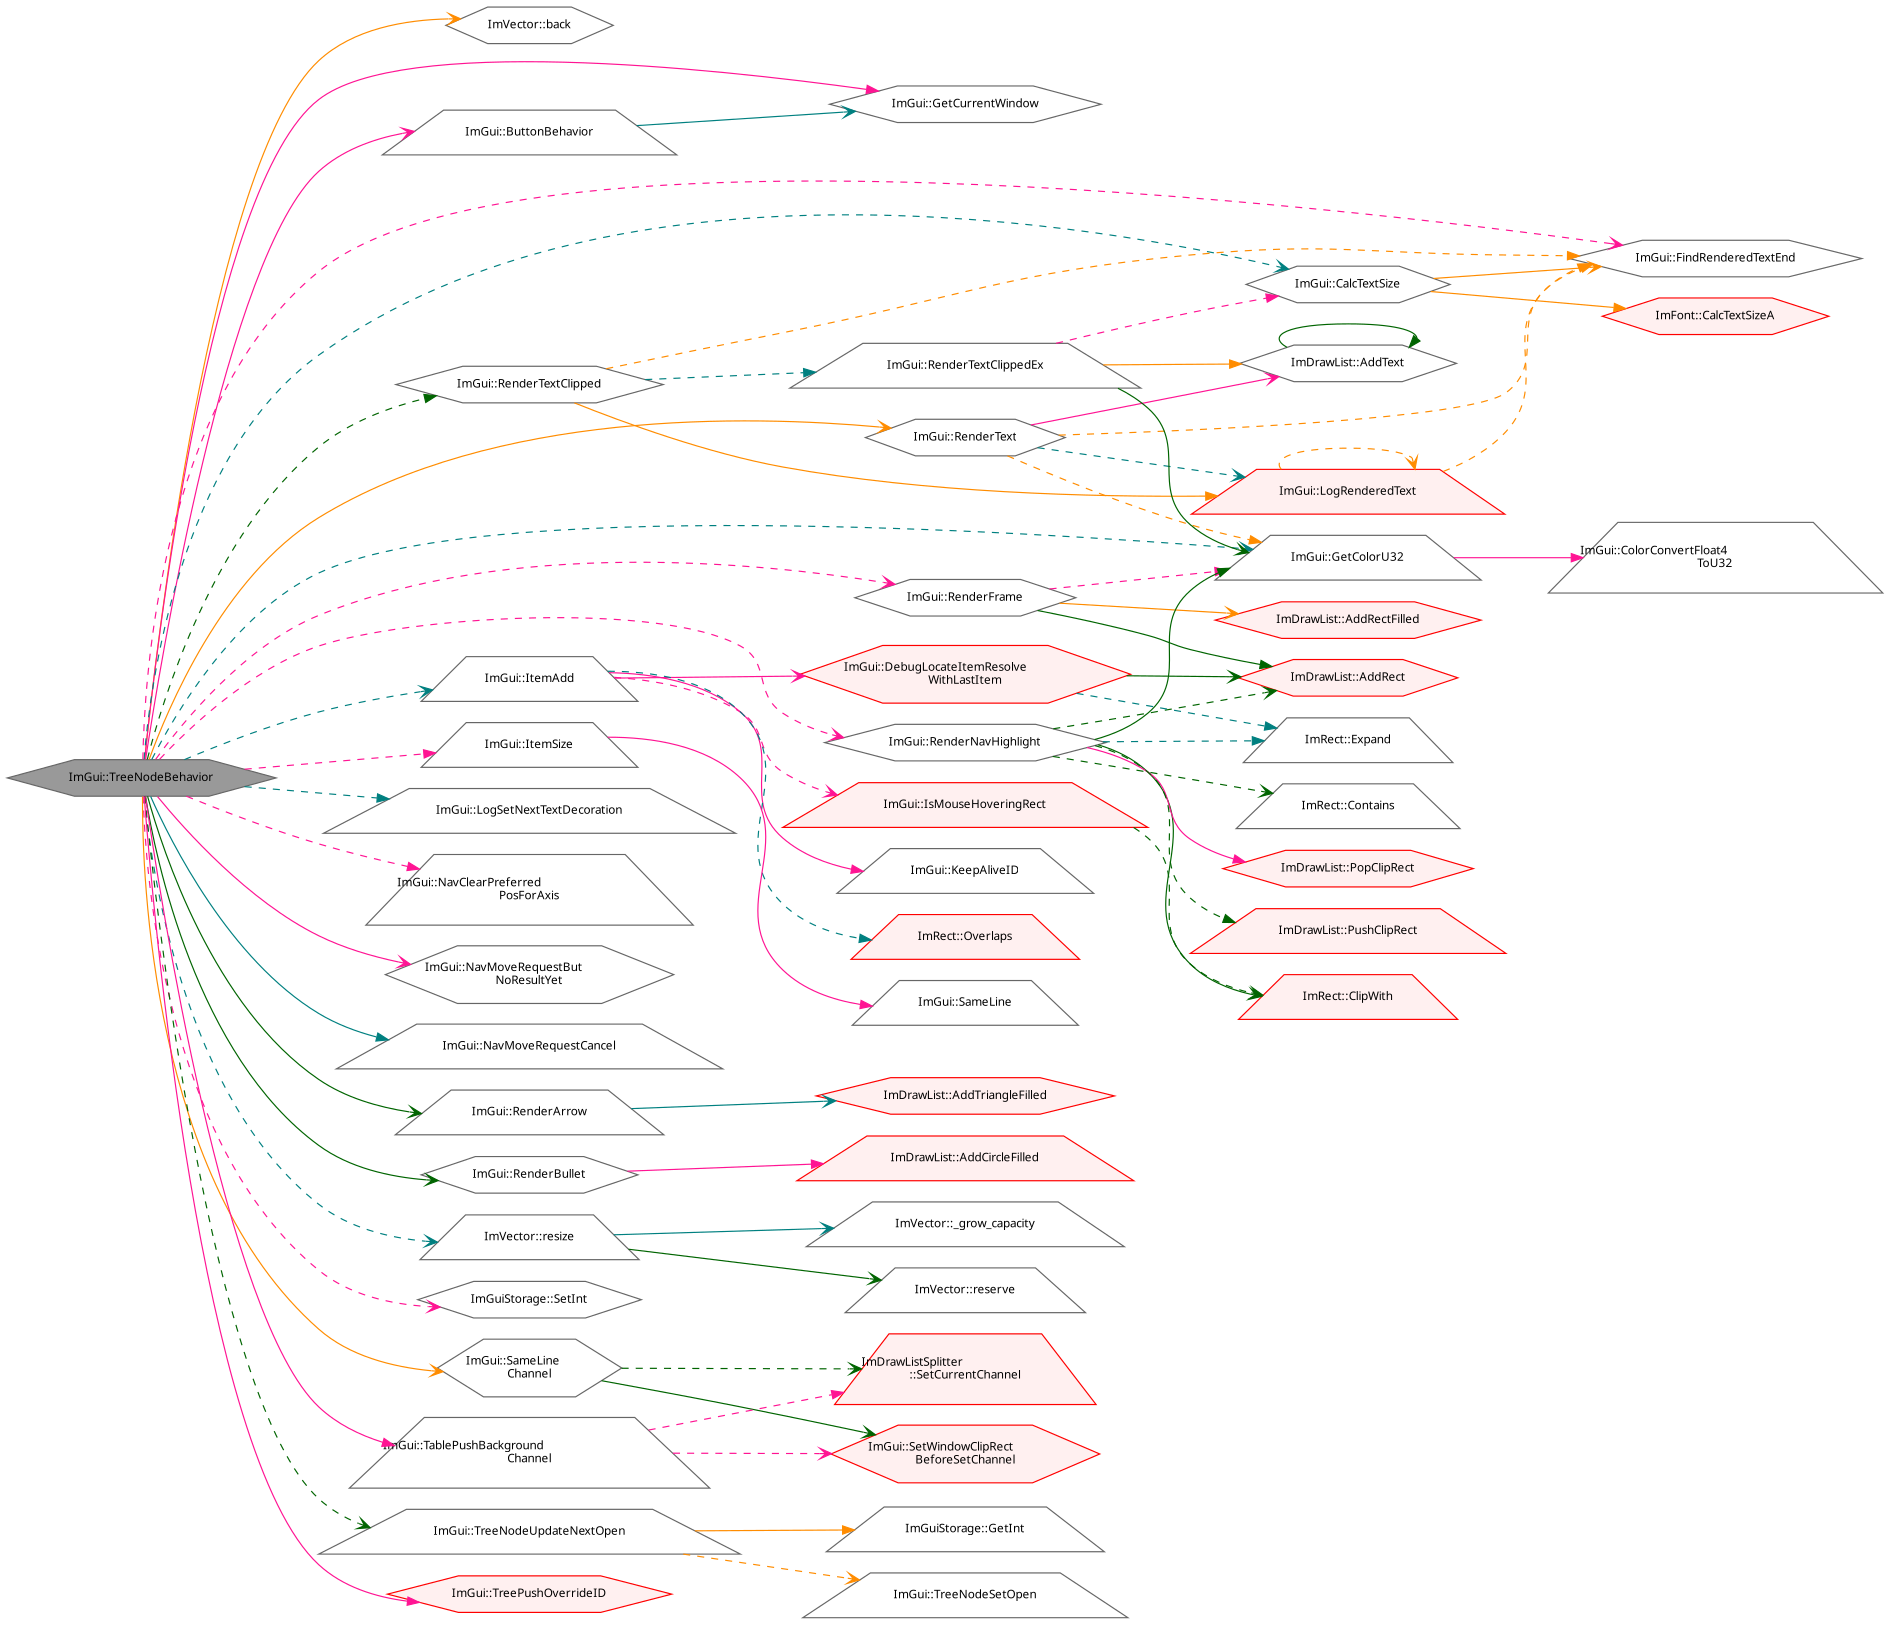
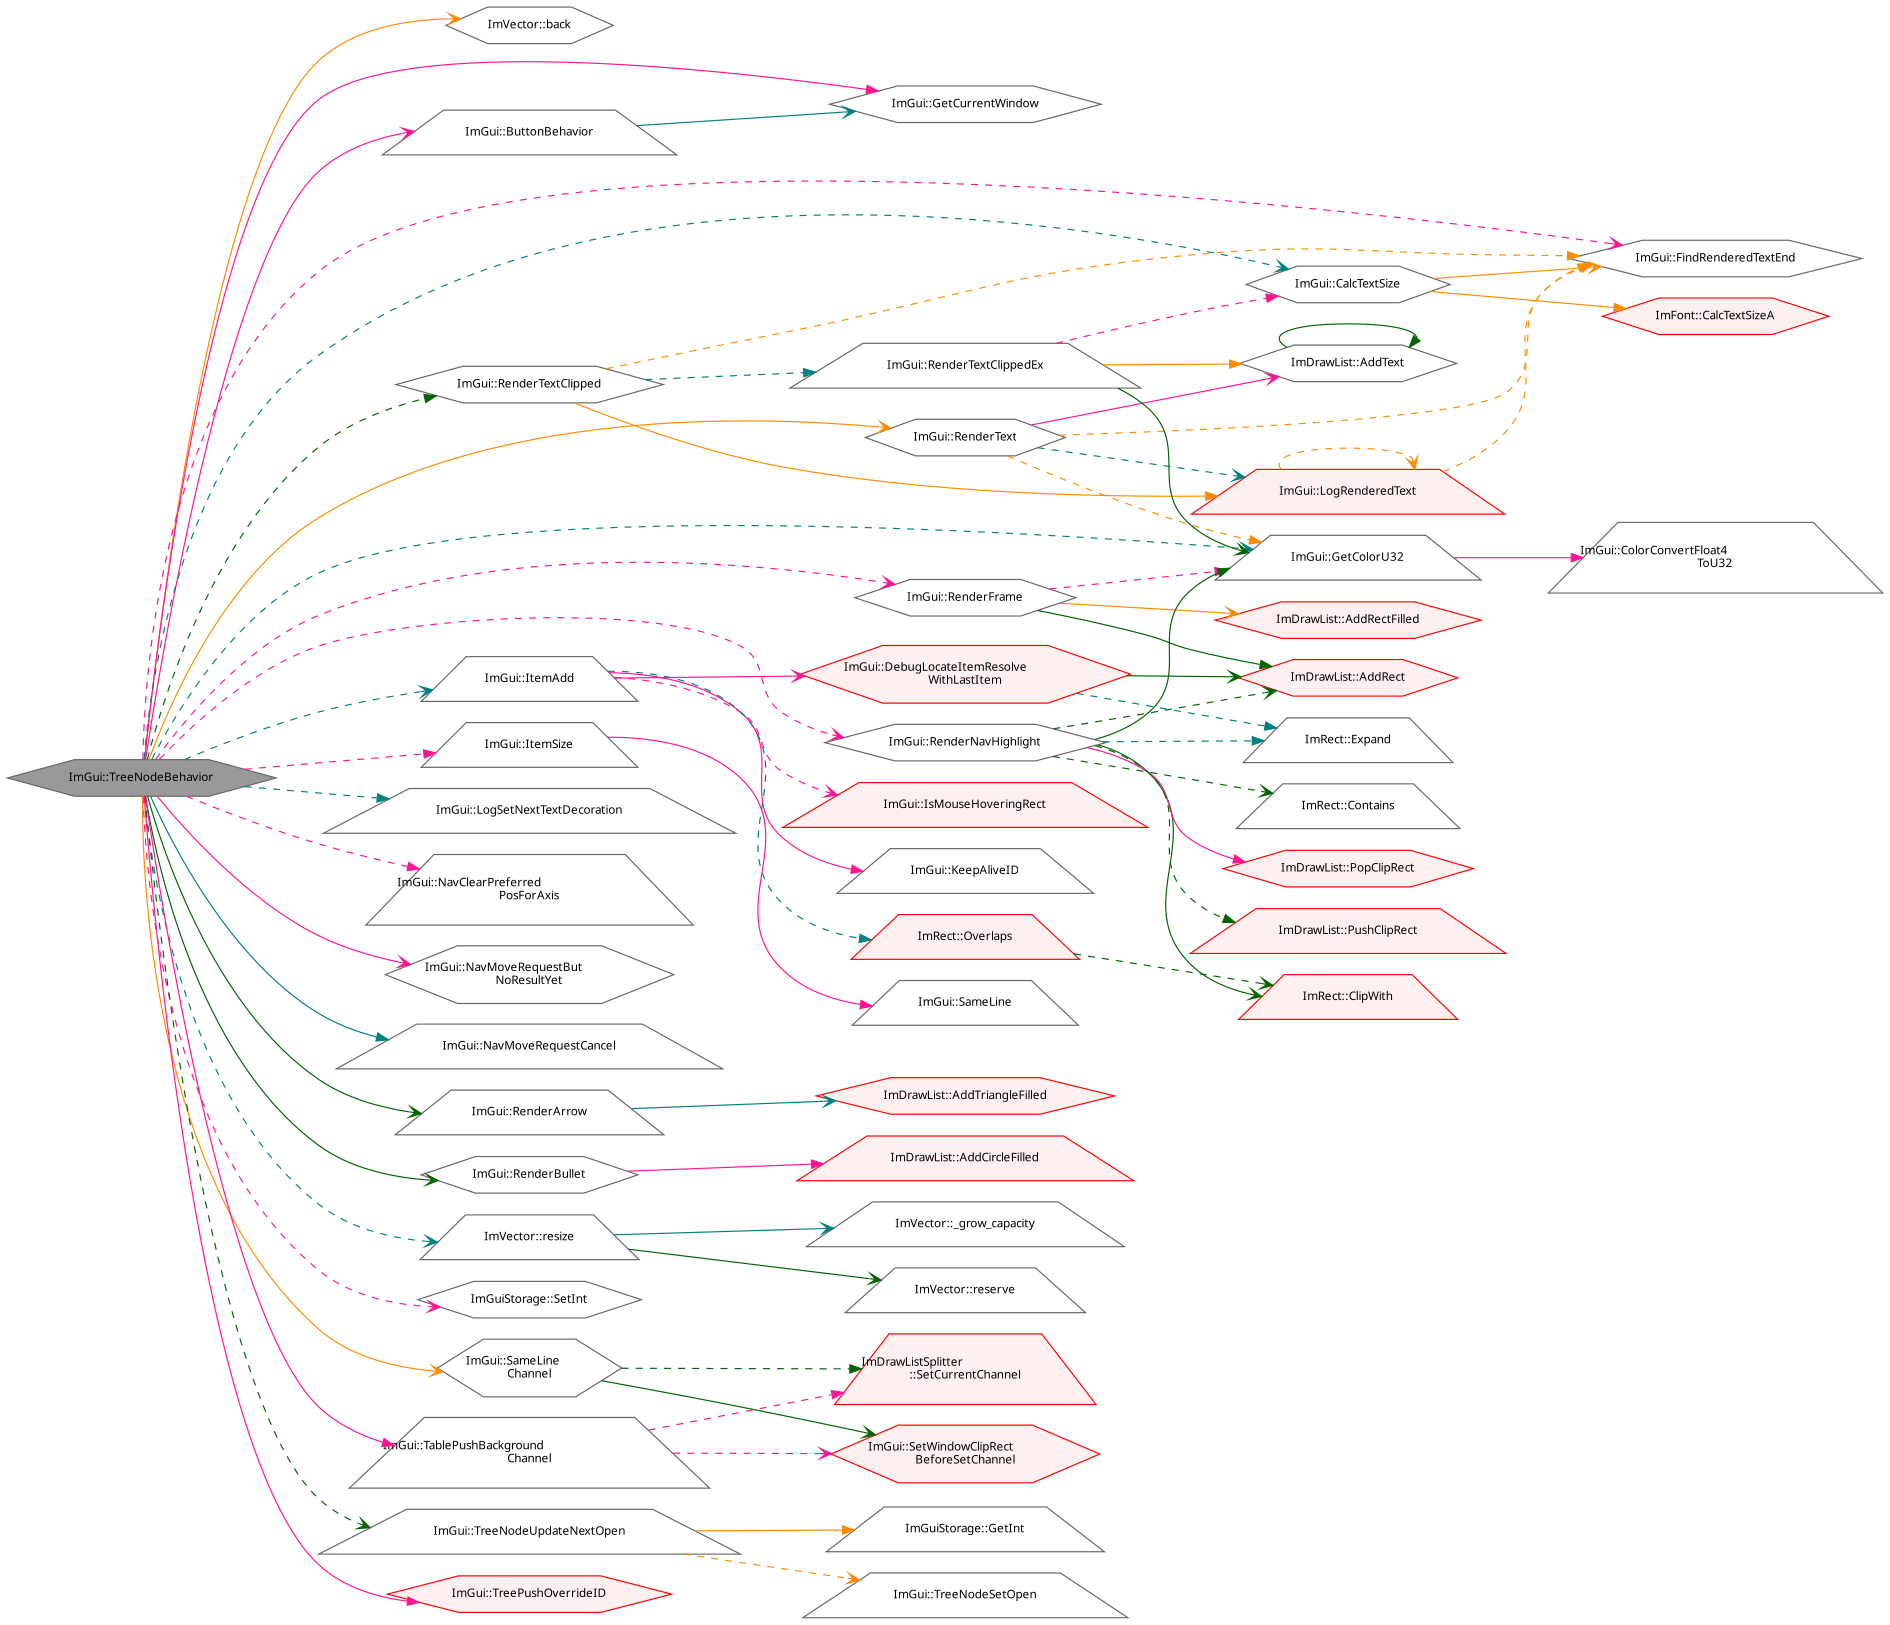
  digraph {
    fontname="Noto Sans"
    rankdir=LR
    node [color=grey40 fillcolor=white fontname="Noto Sans" fontsize=10 shape=trapezium style=filled]
    edge [arrowhead=vee color=deeppink fontname="Noto Sans" fontsize=10 labelfontname=Helvetica labelfontsize=10 style=solid]
    n1 [color=gray40 fillcolor=grey60 fontcolor=black height=0.2 label="ImGui::TreeNodeBehavior" shape=hexagon width=0.4]
    n2 [height=0.2 label="ImVector::back" shape=hexagon width=0.4]
    n3 [height=0.2 label="ImGui::ButtonBehavior" width=0.4]
    n4 [height=0.2 label="ImGui::GetCurrentWindow" shape=hexagon width=0.4]
    n5 [height=0.2 label="ImGui::CalcTextSize" shape=hexagon width=0.4]
    n6 [height=0.2 label="ImGui::FindRenderedTextEnd" shape=hexagon width=0.4]
    n7 [height=0.2 label="ImGui::GetColorU32" width=0.4]
    n8 [height=0.2 label="ImGui::ItemAdd" width=0.4]
    n9 [height=0.2 label="ImGui::ItemSize" width=0.4]
    n10 [height=0.2 label="ImGui::LogSetNextTextDecoration" width=0.4]
    n11 [height=0.2 label="ImGui::NavClearPreferred\lPosForAxis" width=0.4]
    n12 [height=0.2 label="ImGui::NavMoveRequestBut\lNoResultYet" shape=hexagon width=0.4]
    n13 [height=0.2 label="ImGui::NavMoveRequestCancel" width=0.4]
    n14 [height=0.2 label="ImGui::RenderArrow" width=0.4]
    n15 [height=0.2 label="ImGui::RenderBullet" shape=hexagon width=0.4]
    n16 [height=0.2 label="ImGui::RenderFrame" shape=hexagon width=0.4]
    n17 [height=0.2 label="ImGui::RenderNavHighlight" shape=hexagon width=0.4]
    n18 [height=0.2 label="ImGui::RenderText" shape=hexagon width=0.4]
    n19 [height=0.2 label="ImGui::RenderTextClipped" shape=hexagon width=0.4]
    n20 [height=0.2 label="ImVector::resize" width=0.4]
    n21 [height=0.2 label="ImGuiStorage::SetInt" shape=hexagon width=0.4]
    n22 [height=0.2 label="ImGui::SameLine\lChannel" shape=hexagon width=0.4]
    n23 [height=0.2 label="ImGui::TablePushBackground\lChannel" width=0.4]
    n24 [height=0.2 label="ImGui::TreeNodeUpdateNextOpen" width=0.4]
    n25 [color=red fillcolor="#FFF0F0" height=0.2 label="ImGui::TreePushOverrideID" shape=hexagon width=0.4]
    n26 [color=red fillcolor="#FFF0F0" height=0.2 label="ImFont::CalcTextSizeA" shape=hexagon width=0.4]
    n27 [height=0.2 label="ImGui::ColorConvertFloat4\lToU32" width=0.4]
    n28 [color=red fillcolor="#FFF0F0" height=0.2 label="ImGui::DebugLocateItemResolve\lWithLastItem" shape=hexagon width=0.4]
    n29 [color=red fillcolor="#FFF0F0" height=0.2 label="ImGui::IsMouseHoveringRect" width=0.4]
    n30 [height=0.2 label="ImGui::KeepAliveID" width=0.4]
    n31 [color=red fillcolor="#FFF0F0" height=0.2 label="ImRect::Overlaps" width=0.4]
    n32 [height=0.2 label="ImGui::SameLine" width=0.4]
    n33 [color=red fillcolor="#FFF0F0" height=0.2 label="ImDrawList::AddTriangleFilled" shape=hexagon width=0.4]
    n34 [color=red fillcolor="#FFF0F0" height=0.2 label="ImDrawList::AddCircleFilled" width=0.4]
    n35 [color=red fillcolor="#FFF0F0" height=0.2 label="ImDrawList::AddRect" shape=hexagon width=0.4]
    n36 [color=red fillcolor="#FFF0F0" height=0.2 label="ImDrawList::AddRectFilled" shape=hexagon width=0.4]
    n37 [height=0.2 label="ImRect::Expand" width=0.4]
    n38 [color=red fillcolor="#FFF0F0" height=0.2 label="ImRect::ClipWith" width=0.4]
    n39 [height=0.2 label="ImRect::Contains" width=0.4]
    n40 [color=red fillcolor="#FFF0F0" height=0.2 label="ImDrawList::PopClipRect" shape=hexagon width=0.4]
    n41 [color=red fillcolor="#FFF0F0" height=0.2 label="ImDrawList::PushClipRect" width=0.4]
    n42 [height=0.2 label="ImDrawList::AddText" shape=hexagon width=0.4]
    n43 [color=red fillcolor="#FFF0F0" height=0.2 label="ImGui::LogRenderedText" width=0.4]
    n44 [height=0.2 label="ImGui::RenderTextClippedEx" width=0.4]
    n45 [height=0.2 label="ImVector::_grow_capacity" width=0.4]
    n46 [height=0.2 label="ImVector::reserve" width=0.4]
    n47 [color=red fillcolor="#FFF0F0" height=0.2 label="ImDrawListSplitter\l::SetCurrentChannel" width=0.4]
    n48 [color=red fillcolor="#FFF0F0" height=0.2 label="ImGui::SetWindowClipRect\lBeforeSetChannel" shape=hexagon width=0.4]
    n49 [height=0.2 label="ImGuiStorage::GetInt" width=0.4]
    n50 [height=0.2 label="ImGui::TreeNodeSetOpen" width=0.4]
    n1 -> n2 [color=darkorange]
    n1 -> n3
    n1 -> n4 [arrowhead=normal]
    n1 -> n5 [color=teal style=dashed]
    n1 -> n6 [style=dashed]
    n1 -> n7 [color=teal style=dashed]
    n1 -> n8 [color=teal style=dashed]
    n1 -> n9 [arrowhead=normal style=dashed]
    n1 -> n10 [arrowhead=normal color=teal style=dashed]
    n1 -> n11 [arrowhead=normal style=dashed]
    n1 -> n12
    n1 -> n13 [arrowhead=normal color=teal]
    n1 -> n14 [color=darkgreen]
    n1 -> n15 [color=darkgreen]
    n1 -> n16 [style=dashed]
    n1 -> n17 [style=dashed]
    n1 -> n18 [color=darkorange]
    n1 -> n19 [arrowhead=normal color=darkgreen style=dashed]
    n1 -> n20 [color=teal style=dashed]
    n1 -> n21 [style=dashed]
    n1 -> n22 [color=darkorange]
    n1 -> n23 [arrowhead=normal]
    n1 -> n24 [color=darkgreen style=dashed]
    n1 -> n25 [arrowhead=normal]
    n3 -> n4 [color=teal]
    n5 -> n6 [color=darkorange]
    n5 -> n26 [arrowhead=normal color=darkorange]
    n7 -> n27 [arrowhead=normal]
    n8 -> n28
    n8 -> n29 [style=dashed]
    n8 -> n30 [arrowhead=normal]
    n8 -> n31 [arrowhead=normal color=teal style=dashed]
    n9 -> n32 [arrowhead=normal]
    n14 -> n33 [color=teal]
    n15 -> n34 [arrowhead=normal]
    n16 -> n7 [arrowhead=normal style=dashed]
    n16 -> n35 [arrowhead=normal color=darkgreen]
    n16 -> n36 [color=darkorange]
    n17 -> n7 [arrowhead=normal color=darkgreen]
    n17 -> n35 [color=darkgreen style=dashed]
    n17 -> n37 [arrowhead=normal color=teal style=dashed]
    n17 -> n38 [color=darkgreen]
    n17 -> n39 [color=darkgreen style=dashed]
    n17 -> n40 [arrowhead=normal]
    n17 -> n41 [arrowhead=normal color=darkgreen style=dashed]
    n18 -> n6 [arrowhead=normal color=darkorange style=dashed]
    n18 -> n7 [arrowhead=normal color=darkorange style=dashed]
    n18 -> n42
    n18 -> n43 [color=teal style=dashed]
    n19 -> n6 [arrowhead=normal color=darkorange style=dashed]
    n19 -> n43 [arrowhead=normal color=darkorange]
    n19 -> n44 [arrowhead=normal color=teal style=dashed]
    n20 -> n45 [color=teal]
    n20 -> n46 [color=darkgreen]
-   n22 -> n47 [color=darkgreen style=dashed]
+   n22 -> n47 [arrowhead=normal color=darkgreen style=dashed]
    n22 -> n48 [color=darkgreen]
    n23 -> n47 [arrowhead=normal style=dashed]
    n23 -> n48 [style=dashed]
    n24 -> n49 [arrowhead=normal color=darkorange]
    n24 -> n50 [color=darkorange style=dashed]
    n28 -> n35 [color=darkgreen]
    n28 -> n37 [arrowhead=normal color=teal style=dashed]
-   n29 -> n38 [color=darkgreen style=dashed]
+   n31 -> n38 [color=darkgreen style=dashed]
    n42 -> n42 [arrowhead=normal color=darkgreen]
    n43 -> n6 [arrowhead=normal color=darkorange style=dashed]
    n43 -> n43 [color=darkorange style=dashed]
    n44 -> n5 [arrowhead=normal style=dashed]
    n44 -> n7 [color=darkgreen]
    n44 -> n42 [arrowhead=normal color=darkorange]
  }
